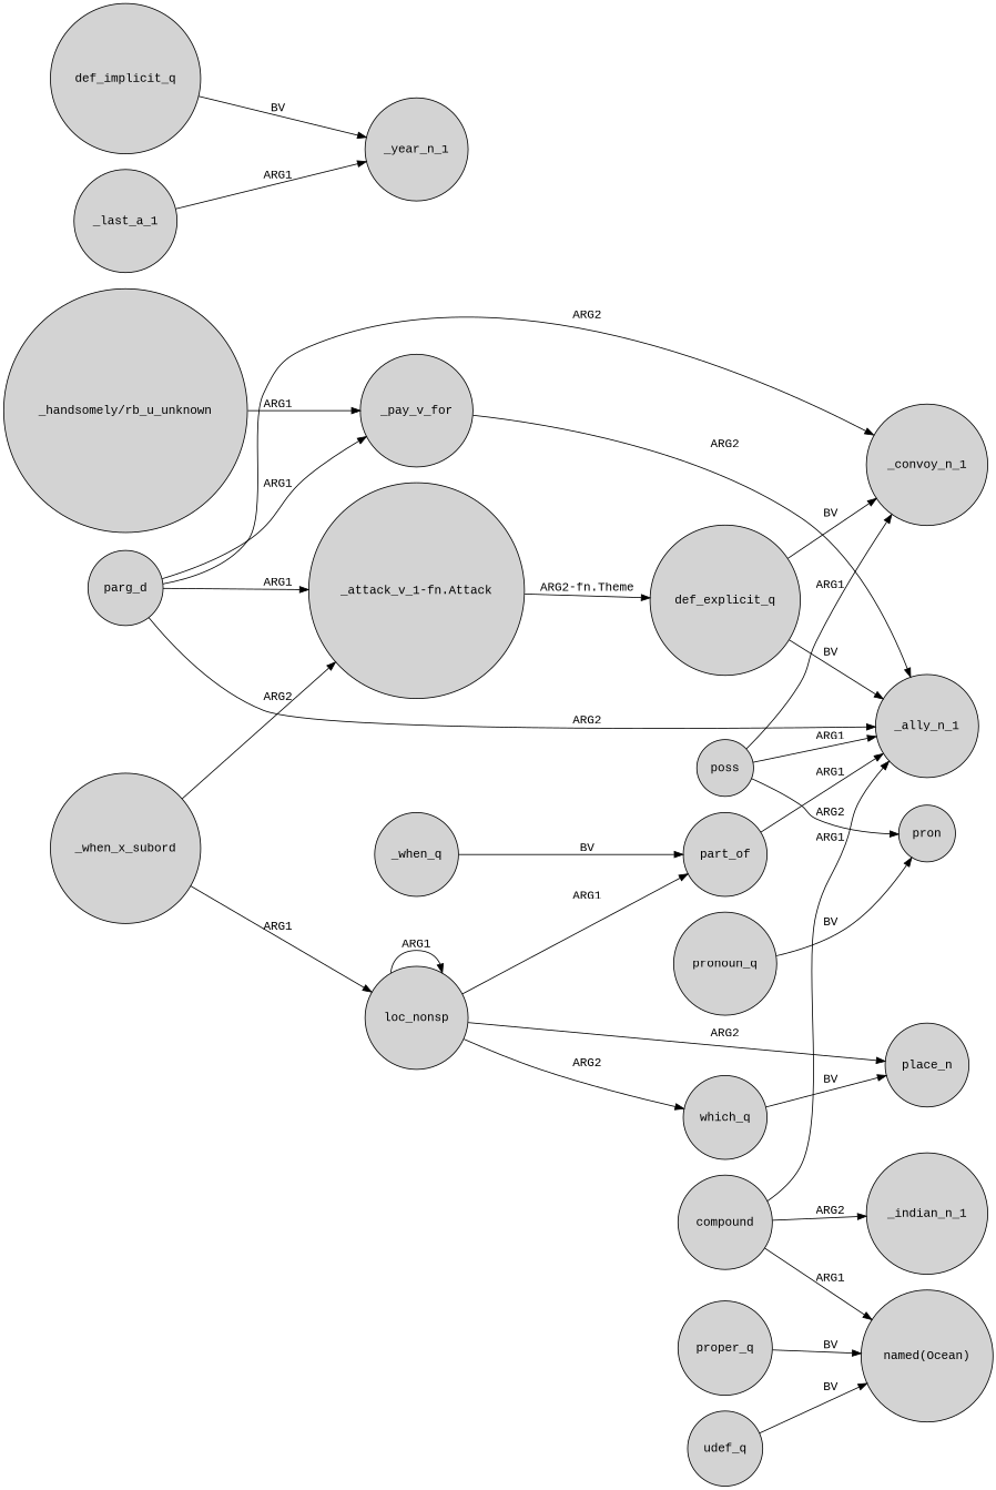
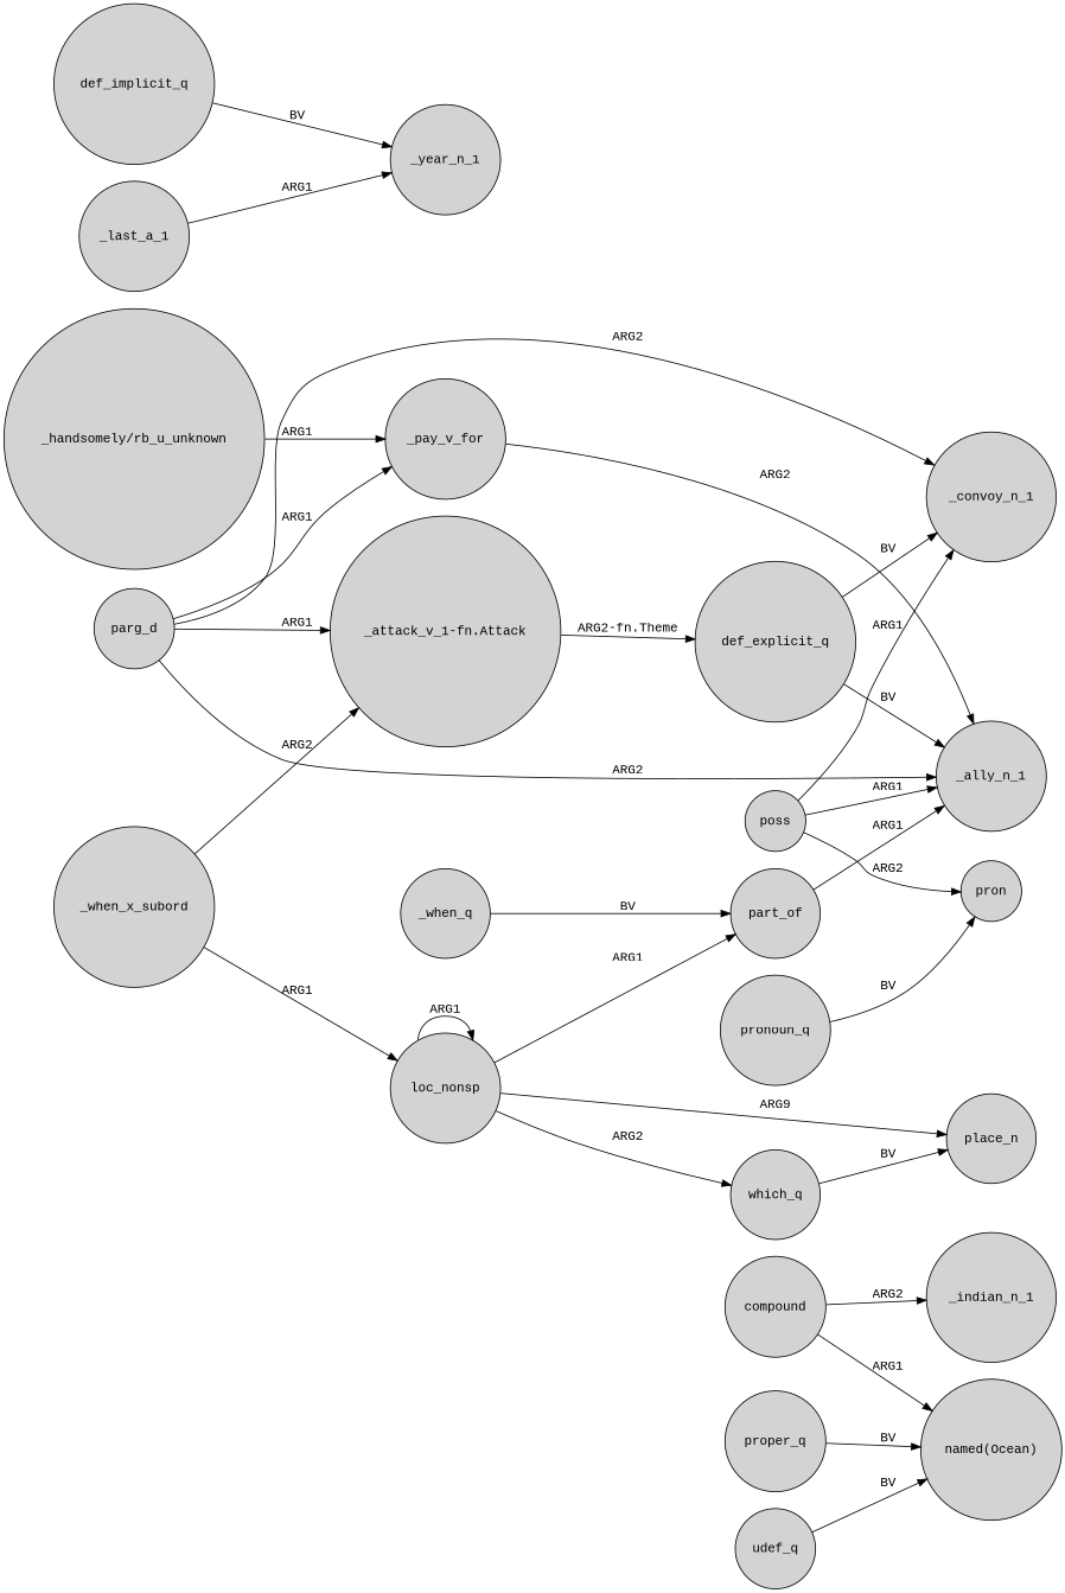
  digraph {
    fontname="Liberation Mono"
    rankdir=LR
    node [fontname="Liberation Mono" shape=circle style=filled]
    edge [fontname="Liberation Mono"]
    parg_d
    _convoy_n_1
    _ally_n_1
    _pay_v_for
    "_attack_v_1-fn.Attack"
    def_explicit_q
    n7 [label=_when_q]
    part_of
    poss
    pron
    def_implicit_q
    _year_n_1
    compound
    _indian_n_1
    "named(Ocean)"
    loc_nonsp
    place_n
    which_q
    "_handsomely/rb_u_unknown"
    pronoun_q
    proper_q
    _last_a_1
    udef_q
    _when_x_subord
    parg_d -> _convoy_n_1 [label=ARG2]
    parg_d -> _ally_n_1 [label=ARG2]
    parg_d -> _pay_v_for [label=ARG1]
    parg_d -> "_attack_v_1-fn.Attack" [label=ARG1]
    _pay_v_for -> _ally_n_1 [label=ARG2]
    "_attack_v_1-fn.Attack" -> def_explicit_q [label="ARG2-fn.Theme"]
    def_explicit_q -> _convoy_n_1 [label=BV]
    def_explicit_q -> _ally_n_1 [label=BV]
    n7 -> part_of [label=BV]
    part_of -> _ally_n_1 [label=ARG1]
    poss -> _convoy_n_1 [label=ARG1]
    poss -> _ally_n_1 [label=ARG1]
    poss -> pron [label=ARG2]
    def_implicit_q -> _year_n_1 [label=BV]
-   compound -> _ally_n_1 [label=ARG1]
    compound -> _indian_n_1 [label=ARG2]
    compound -> "named(Ocean)" [label=ARG1]
    loc_nonsp -> part_of [label=ARG1]
    loc_nonsp -> loc_nonsp [label=ARG1]
-   loc_nonsp -> place_n [label=ARG2]
+   loc_nonsp -> place_n [label=ARG9]
    loc_nonsp -> which_q [label=ARG2]
    which_q -> place_n [label=BV]
    "_handsomely/rb_u_unknown" -> _pay_v_for [label=ARG1]
    pronoun_q -> pron [label=BV]
    proper_q -> "named(Ocean)" [label=BV]
    _last_a_1 -> _year_n_1 [label=ARG1]
    udef_q -> "named(Ocean)" [label=BV]
    _when_x_subord -> "_attack_v_1-fn.Attack" [label=ARG2]
    _when_x_subord -> loc_nonsp [label=ARG1]
  }
